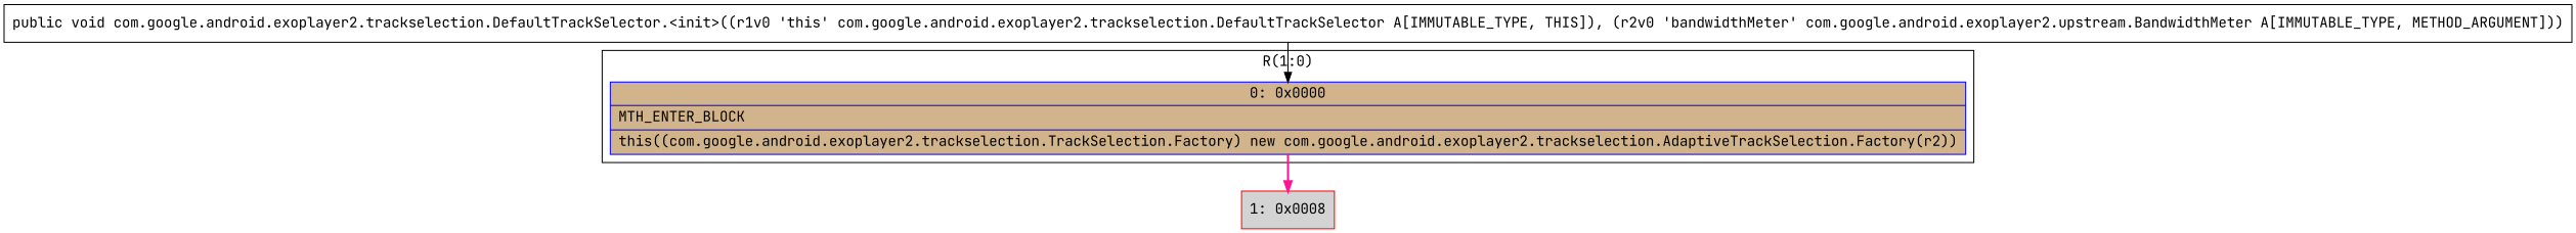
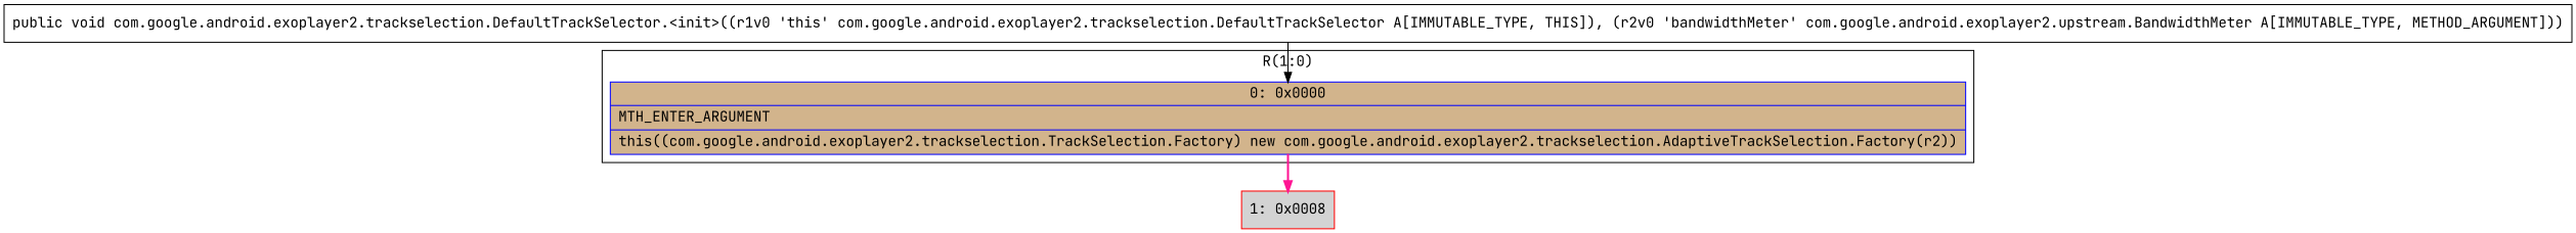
  digraph {
    fontname="JetBrains Mono"
    node [shape=record style=filled fontname="JetBrains Mono"]
    edge [fontname="JetBrains Mono"]
-   n1 [color=blue label="{0\:\ 0x0000|MTH_ENTER_BLOCK\l|this((com.google.android.exoplayer2.trackselection.TrackSelection.Factory) new com.google.android.exoplayer2.trackselection.AdaptiveTrackSelection.Factory(r2))\l}" fillcolor=tan]
+   n1 [color=blue label="{0\:\ 0x0000|MTH_ENTER_ARGUMENT\l|this((com.google.android.exoplayer2.trackselection.TrackSelection.Factory) new com.google.android.exoplayer2.trackselection.AdaptiveTrackSelection.Factory(r2))\l}" fillcolor=tan]
    n2 [color=red label="{1\:\ 0x0008}" fillcolor=lightgrey]
    n3 [label="{public void com.google.android.exoplayer2.trackselection.DefaultTrackSelector.\<init\>((r1v0 'this' com.google.android.exoplayer2.trackselection.DefaultTrackSelector A[IMMUTABLE_TYPE, THIS]), (r2v0 'bandwidthMeter' com.google.android.exoplayer2.upstream.BandwidthMeter A[IMMUTABLE_TYPE, METHOD_ARGUMENT])) }" fillcolor=white]
    subgraph cluster_1 {
      label="R(1:0)"
      n1
    }
    n1 -> n2 [color=deeppink style=bold]
    n3 -> n1 [color=black style=solid]
  }
